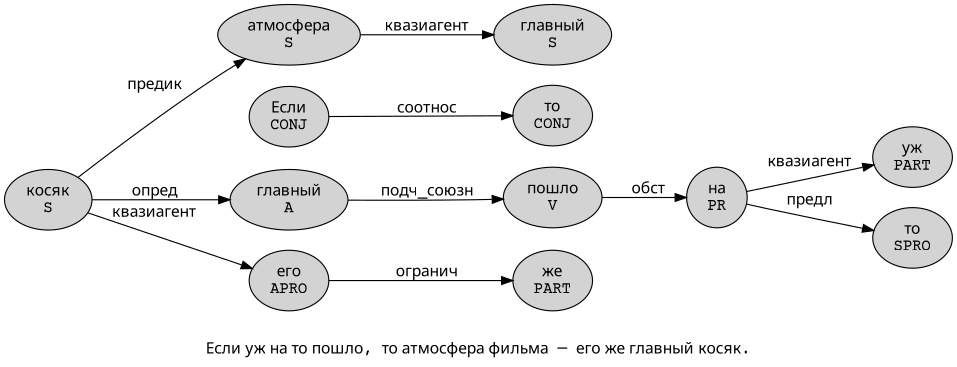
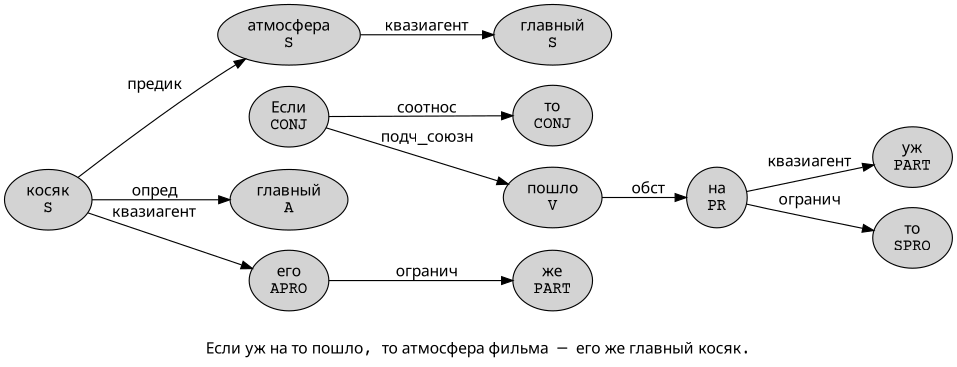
  digraph {
    fontname="Courier Prime"
    label="Если уж на то пошло, то атмосфера фильма — его же главный косяк."
    rankdir=LR
    node [fillcolor=lightgray fontname="Courier Prime" penwidth=1 shape=ellipse style=filled]
    edge [fontname="Courier Prime"]
    n1 [label="Если\nCONJ"]
    n2 [label="пошло\nV"]
    n3 [label="то\nCONJ"]
    n4 [label="на\nPR"]
    n5 [label="уж\nPART"]
    n6 [label="то\nSPRO"]
    n7 [label="атмосфера\nS"]
    n8 [label="главный\nS"]
    n9 [label="его\nAPRO"]
    n10 [label="же\nPART"]
    n11 [label="главный\nA"]
    n12 [label="косяк\nS"]
-   n11 -> n2 [label="подч_союзн"]
+   n1 -> n2 [label="подч_союзн"]
    n1 -> n3 [label="соотнос"]
    n2 -> n4 [label="обст"]
    n4 -> n5 [label="квазиагент"]
-   n4 -> n6 [label="предл"]
+   n4 -> n6 [label="огранич"]
    n7 -> n8 [label="квазиагент"]
    n9 -> n10 [label="огранич"]
    n12 -> n7 [label="предик"]
    n12 -> n9 [label="квазиагент"]
    n12 -> n11 [label="опред"]
  }
